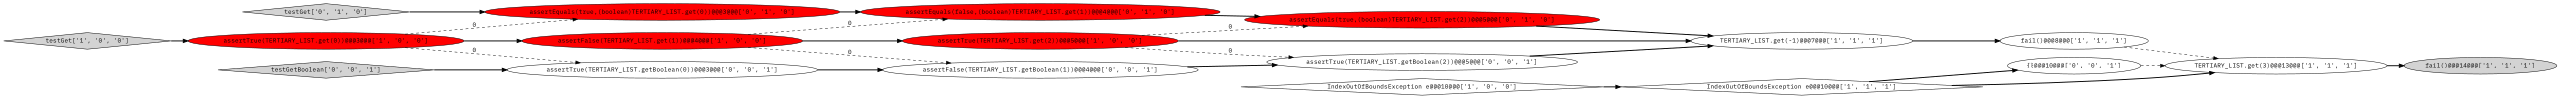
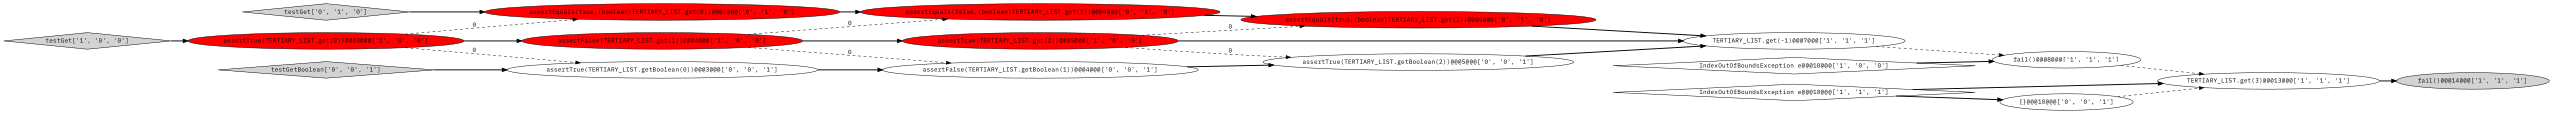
  digraph {
    fontname="IBM Plex Mono"
    rankdir=LR
    node [fillcolor=white fontname="IBM Plex Mono" shape=ellipse style=filled]
    edge [fontname="IBM Plex Mono" style=bold]
    n1 [fillcolor=lightgray label="fail()@@@14@@@['1', '1', '1']"]
    n2 [label="TERTIARY_LIST.get(-1)@@@7@@@['1', '1', '1']"]
    n3 [label="fail()@@@8@@@['1', '1', '1']"]
    n4 [label="TERTIARY_LIST.get(3)@@@13@@@['1', '1', '1']"]
    n5 [fillcolor=lightgray label="testGet['1', '0', '0']" shape=diamond]
    n6 [fillcolor=red label="assertTrue(TERTIARY_LIST.get(0))@@@3@@@['1', '0', '0']"]
    n7 [label="assertTrue(TERTIARY_LIST.getBoolean(0))@@@3@@@['0', '0', '1']"]
    n8 [fillcolor=red label="assertEquals(true,(boolean)TERTIARY_LIST.get(0))@@@3@@@['0', '1', '0']"]
    n9 [fillcolor=red label="assertFalse(TERTIARY_LIST.get(1))@@@4@@@['1', '0', '0']"]
    n10 [label="IndexOutOfBoundsException e@@@10@@@['1', '1', '1']" shape=diamond]
    n11 [label="{}@@@10@@@['0', '0', '1']"]
    n12 [label="assertFalse(TERTIARY_LIST.getBoolean(1))@@@4@@@['0', '0', '1']"]
    n13 [label="assertTrue(TERTIARY_LIST.getBoolean(2))@@@5@@@['0', '0', '1']"]
    n14 [fillcolor=lightgray label="testGet['0', '1', '0']" shape=diamond]
    n15 [fillcolor=red label="assertEquals(false,(boolean)TERTIARY_LIST.get(1))@@@4@@@['0', '1', '0']"]
    n16 [fillcolor=red label="assertTrue(TERTIARY_LIST.get(2))@@@5@@@['1', '0', '0']"]
    n17 [fillcolor=red label="assertEquals(true,(boolean)TERTIARY_LIST.get(2))@@@5@@@['0', '1', '0']"]
    n18 [fillcolor=lightgray label="testGetBoolean['0', '0', '1']" shape=diamond]
    n19 [label="IndexOutOfBoundsException e@@@10@@@['1', '0', '0']" shape=diamond]
-   n2 -> n3
+   n2 -> n3 [style=dashed]
    n3 -> n4 [style=dashed]
    n4 -> n1
    n5 -> n6
    n6 -> n7 [label=0 style=dashed]
    n6 -> n8 [label=0 style=dashed]
    n6 -> n9
    n7 -> n12
    n8 -> n15
    n9 -> n12 [label=0 style=dashed]
    n9 -> n15 [label=0 style=dashed]
    n9 -> n16
    n10 -> n4
    n10 -> n11
    n11 -> n4 [style=dashed]
    n12 -> n13
    n13 -> n2
    n14 -> n8
    n15 -> n17
    n16 -> n2
    n16 -> n13 [label=0 style=dashed]
    n16 -> n17 [label=0 style=dashed]
    n17 -> n2
    n18 -> n7
-   n19 -> n10
+   n19 -> n3
  }
